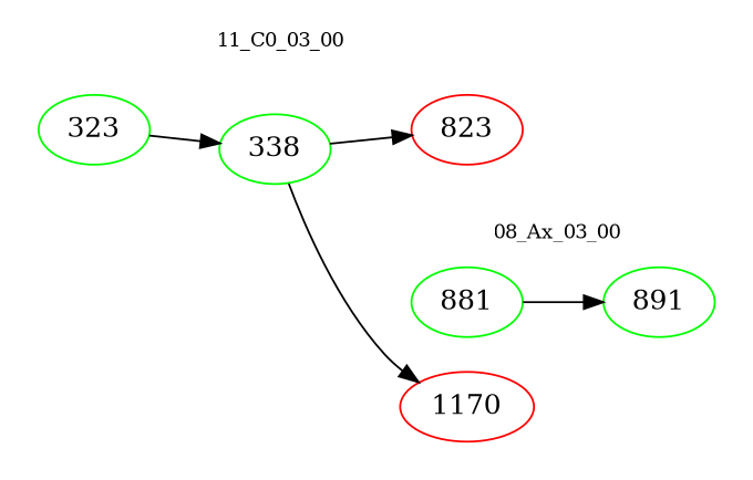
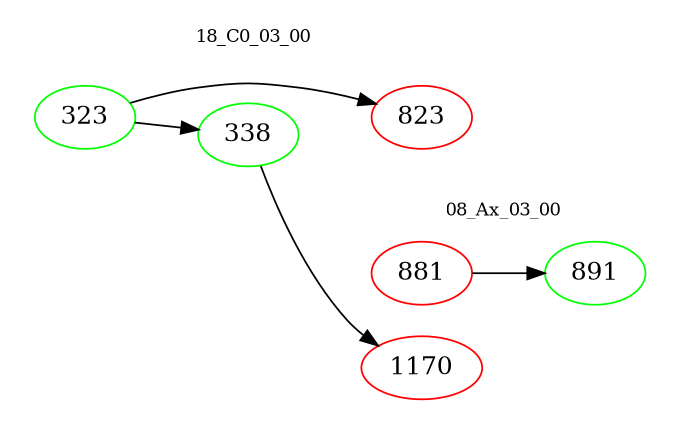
  digraph {
    rankdir=LR
    node [color=green]
    edge [color=black]
-   n1 [label=881]
+   n1 [color=red label=881]
    n2 [label=891]
    n3 [color=red label=1170]
    n4 [label=323]
    n5 [label=338]
    n6 [color=red label=823]
    subgraph cluster_1 {
      color=white
      fontsize=10
      label="08_Ax_03_00"
      n1
      n2
      n3
    }
    subgraph cluster_2 {
      color=white
      fontsize=10
-     label="11_C0_03_00"
+     label="18_C0_03_00"
      n4
      n5
      n6
    }
    n1 -> n2
    n4 -> n5
-   n5 -> n6
+   n4 -> n6
    n5 -> n3
  }
